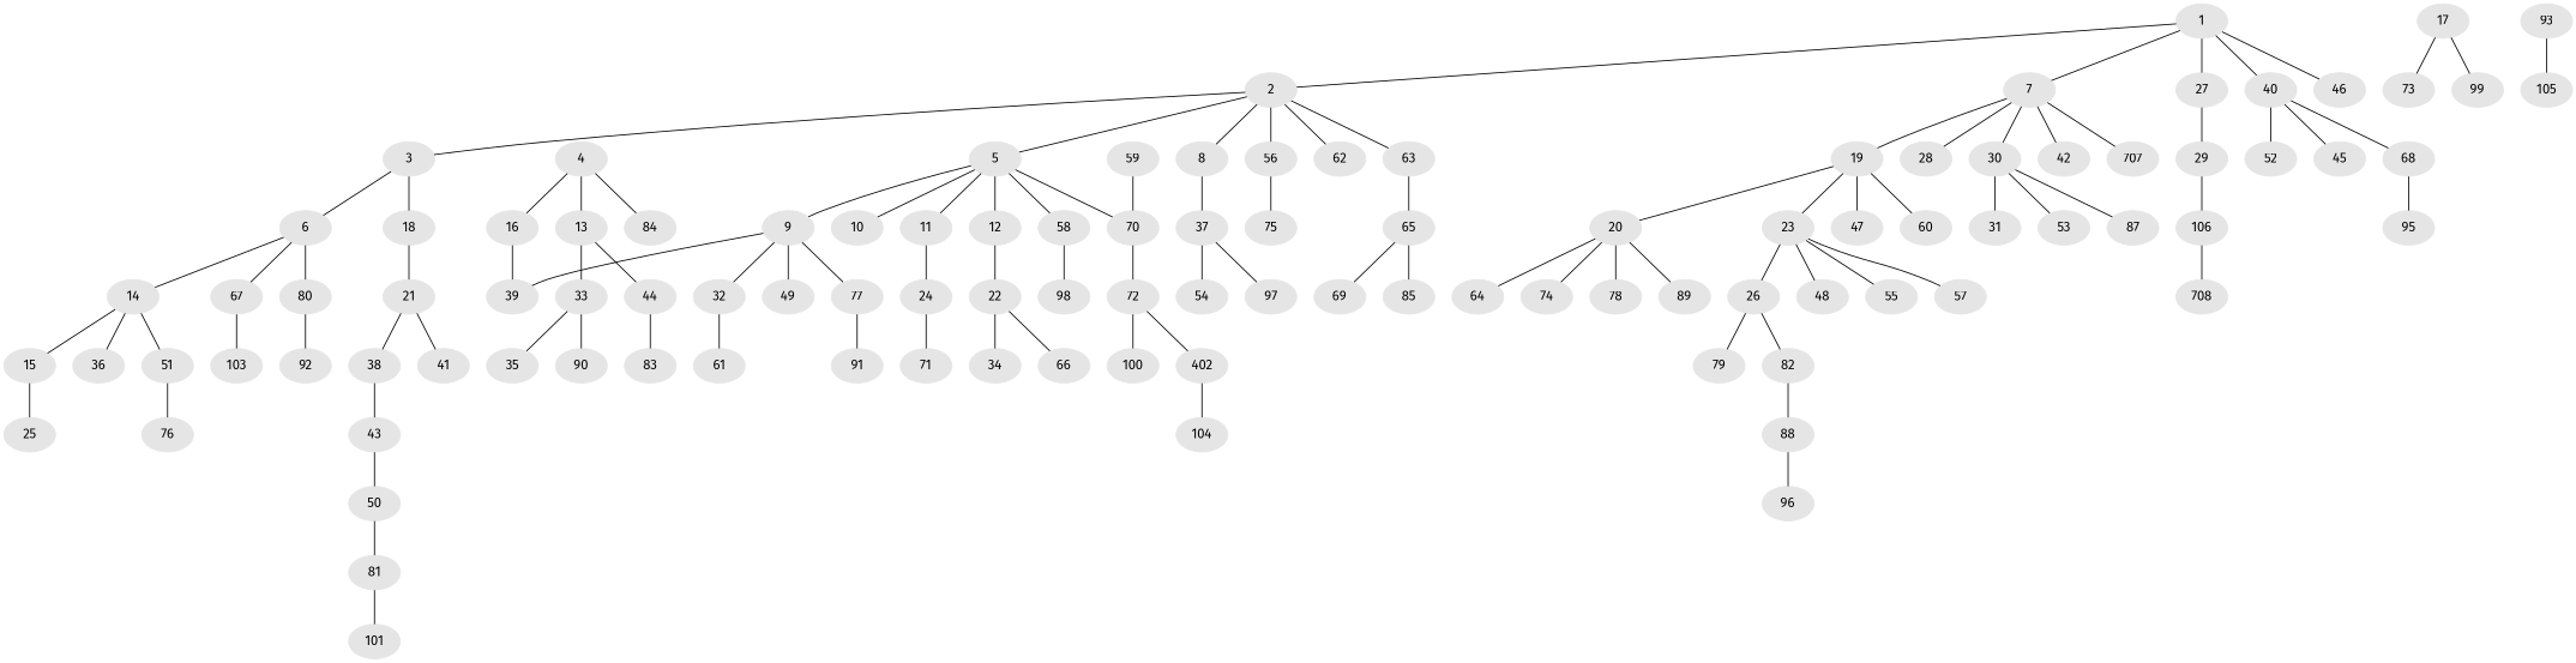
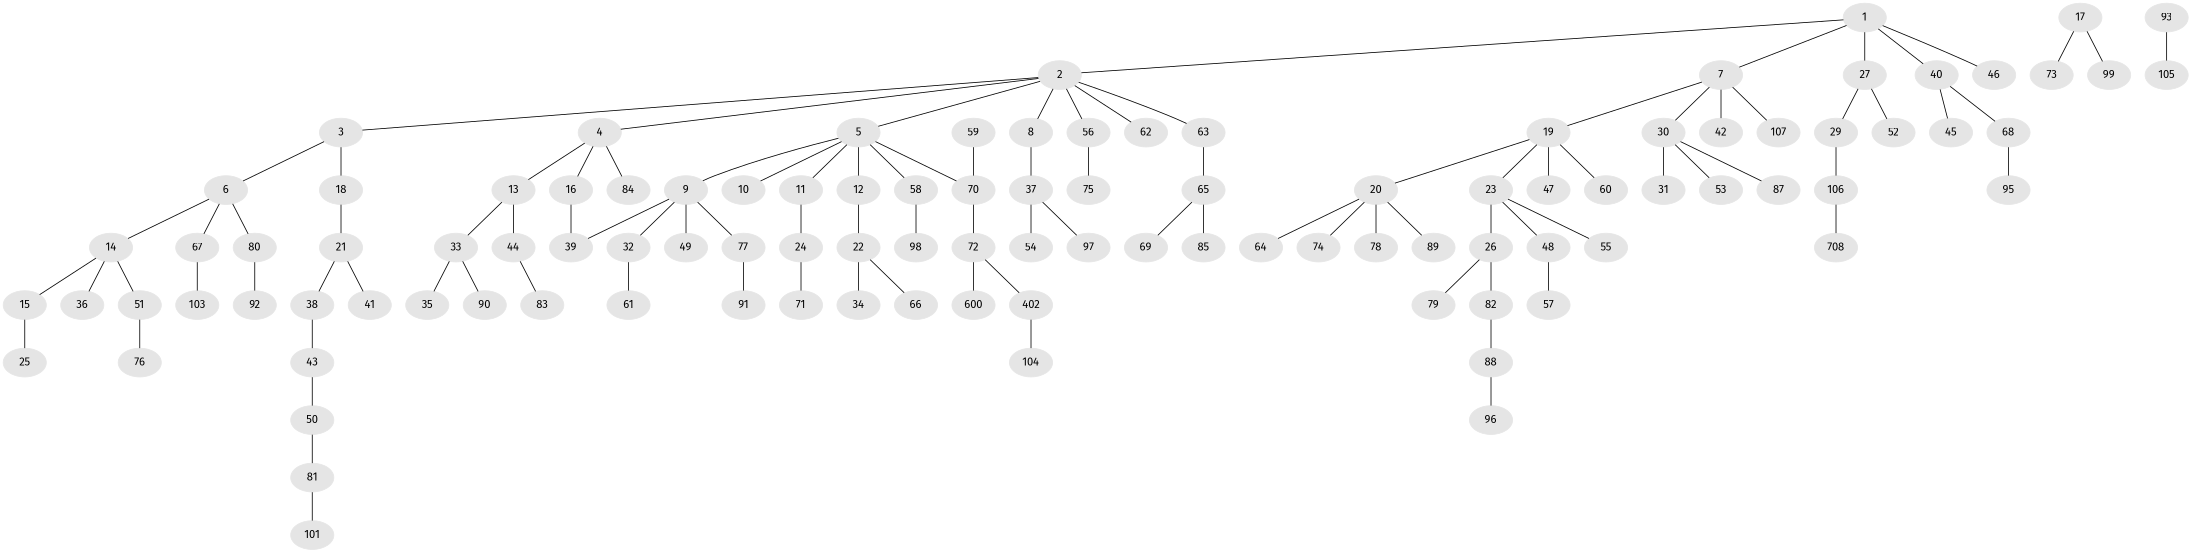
  graph {
    fontname="Fira Sans"
    node [color=gray90 fontname="Fira Sans" style=filled]
    edge [fontname="Fira Sans"]
    1
    2
    7
    27
    40
    46
    3
    4
    5
    8
    56
    62
    63
    19
-   28
    30
    42
-   107 [label=707]
+   107
    29
    52
    45
    68
    6
    18
    13
    16
    84
    9
    10
    11
    12
    58
    70
    37
    75
    65
    14
    67
    80
    21
    33
    44
    39
    32
    49
    77
    24
    22
    98
    59
    15
    36
    51
    103
    92
    20
    23
    47
    60
    31
    53
    87
    54
    97
    17
    73
    99
    61
    91
    71
    34
    66
    35
    90
    83
    25
    76
    38
    41
    64
    74
    78
    89
    26
    48
    55
    57
    43
    79
    82
    88
    106
    n93 [label=708]
    50
    95
    81
    101
    72
    69
    85
-   100
+   100 [label=600]
    n102 [label=402]
    104
    96
    93
    105
    1 -- 2
    1 -- 7
    1 -- 27
    1 -- 40
    1 -- 46
    2 -- 3
+   2 -- 4
    2 -- 5
    2 -- 8
    2 -- 56
    2 -- 62
    2 -- 63
    7 -- 19
-   7 -- 28
    7 -- 30
    7 -- 42
    7 -- 107
    27 -- 29
-   40 -- 52
+   27 -- 52
    40 -- 45
    40 -- 68
    3 -- 6
    3 -- 18
    4 -- 13
    4 -- 16
    4 -- 84
    5 -- 9
    5 -- 10
    5 -- 11
    5 -- 12
    5 -- 58
    5 -- 70
    8 -- 37
    56 -- 75
    63 -- 65
    19 -- 20
    19 -- 23
    19 -- 47
    19 -- 60
    30 -- 31
    30 -- 53
    30 -- 87
    29 -- 106
    68 -- 95
    6 -- 14
    6 -- 67
    6 -- 80
    18 -- 21
    13 -- 33
    13 -- 44
    16 -- 39
    9 -- 39
    9 -- 32
    9 -- 49
    9 -- 77
    11 -- 24
    12 -- 22
    58 -- 98
    70 -- 72
    37 -- 54
    37 -- 97
    65 -- 69
    65 -- 85
    14 -- 15
    14 -- 36
    14 -- 51
    67 -- 103
    80 -- 92
    21 -- 38
    21 -- 41
    33 -- 35
    33 -- 90
    44 -- 83
    32 -- 61
    77 -- 91
    24 -- 71
    22 -- 34
    22 -- 66
    59 -- 70
    15 -- 25
    51 -- 76
    20 -- 64
    20 -- 74
    20 -- 78
    20 -- 89
    23 -- 26
    23 -- 48
    23 -- 55
-   23 -- 57
+   48 -- 57
    17 -- 73
    17 -- 99
    38 -- 43
    26 -- 79
    26 -- 82
    43 -- 50
    82 -- 88
    88 -- 96
    106 -- n93
    50 -- 81
    81 -- 101
    72 -- 100
    72 -- n102
    n102 -- 104
    93 -- 105
  }
